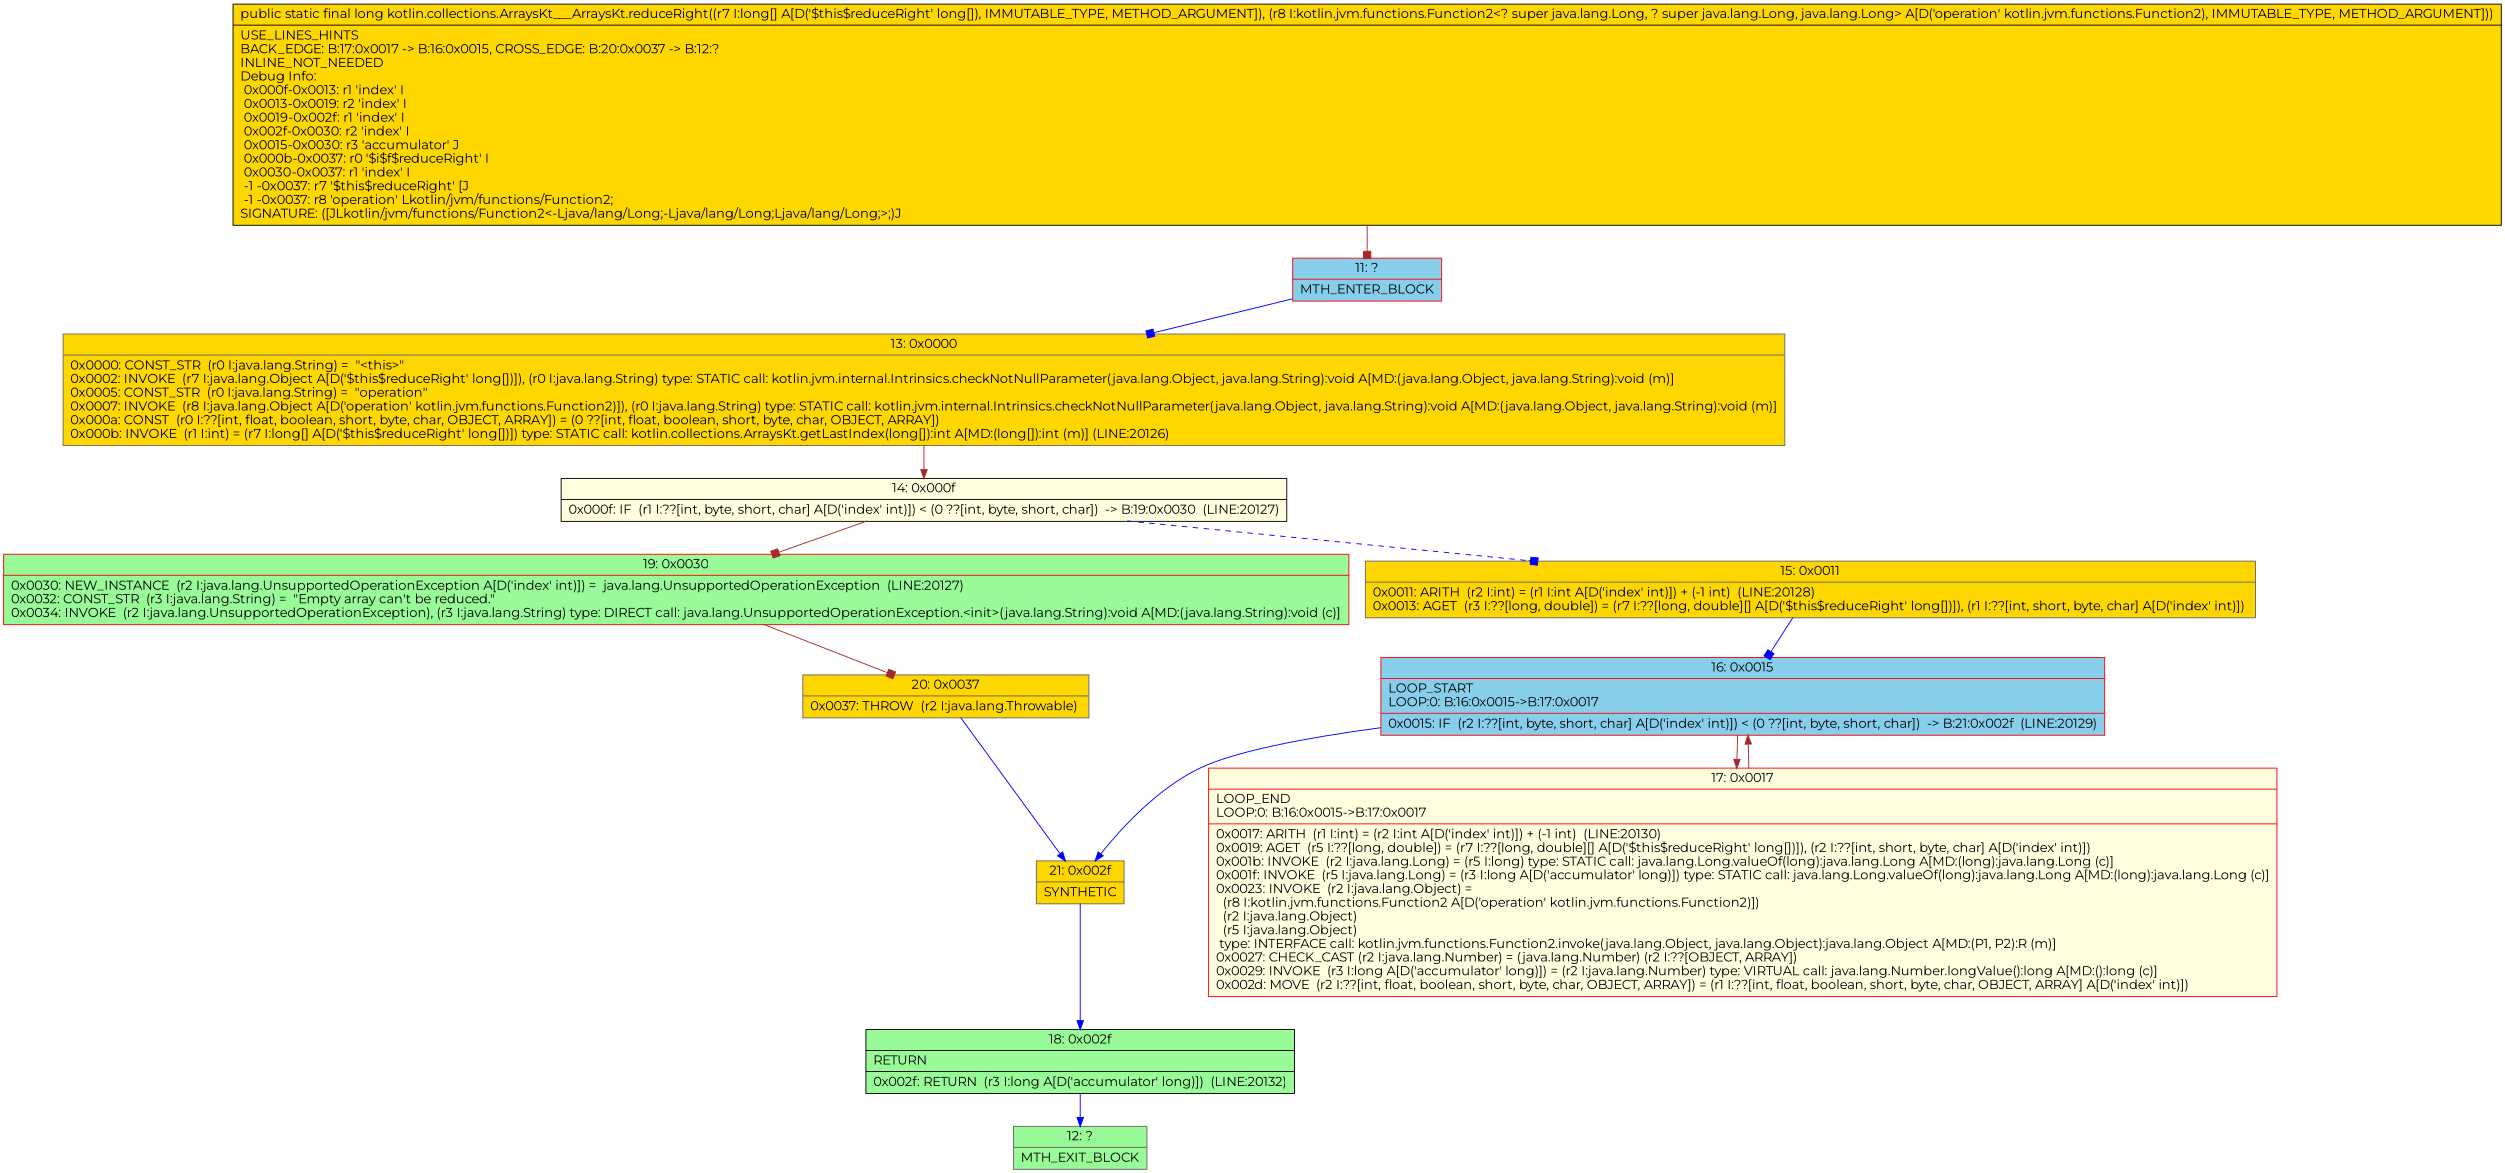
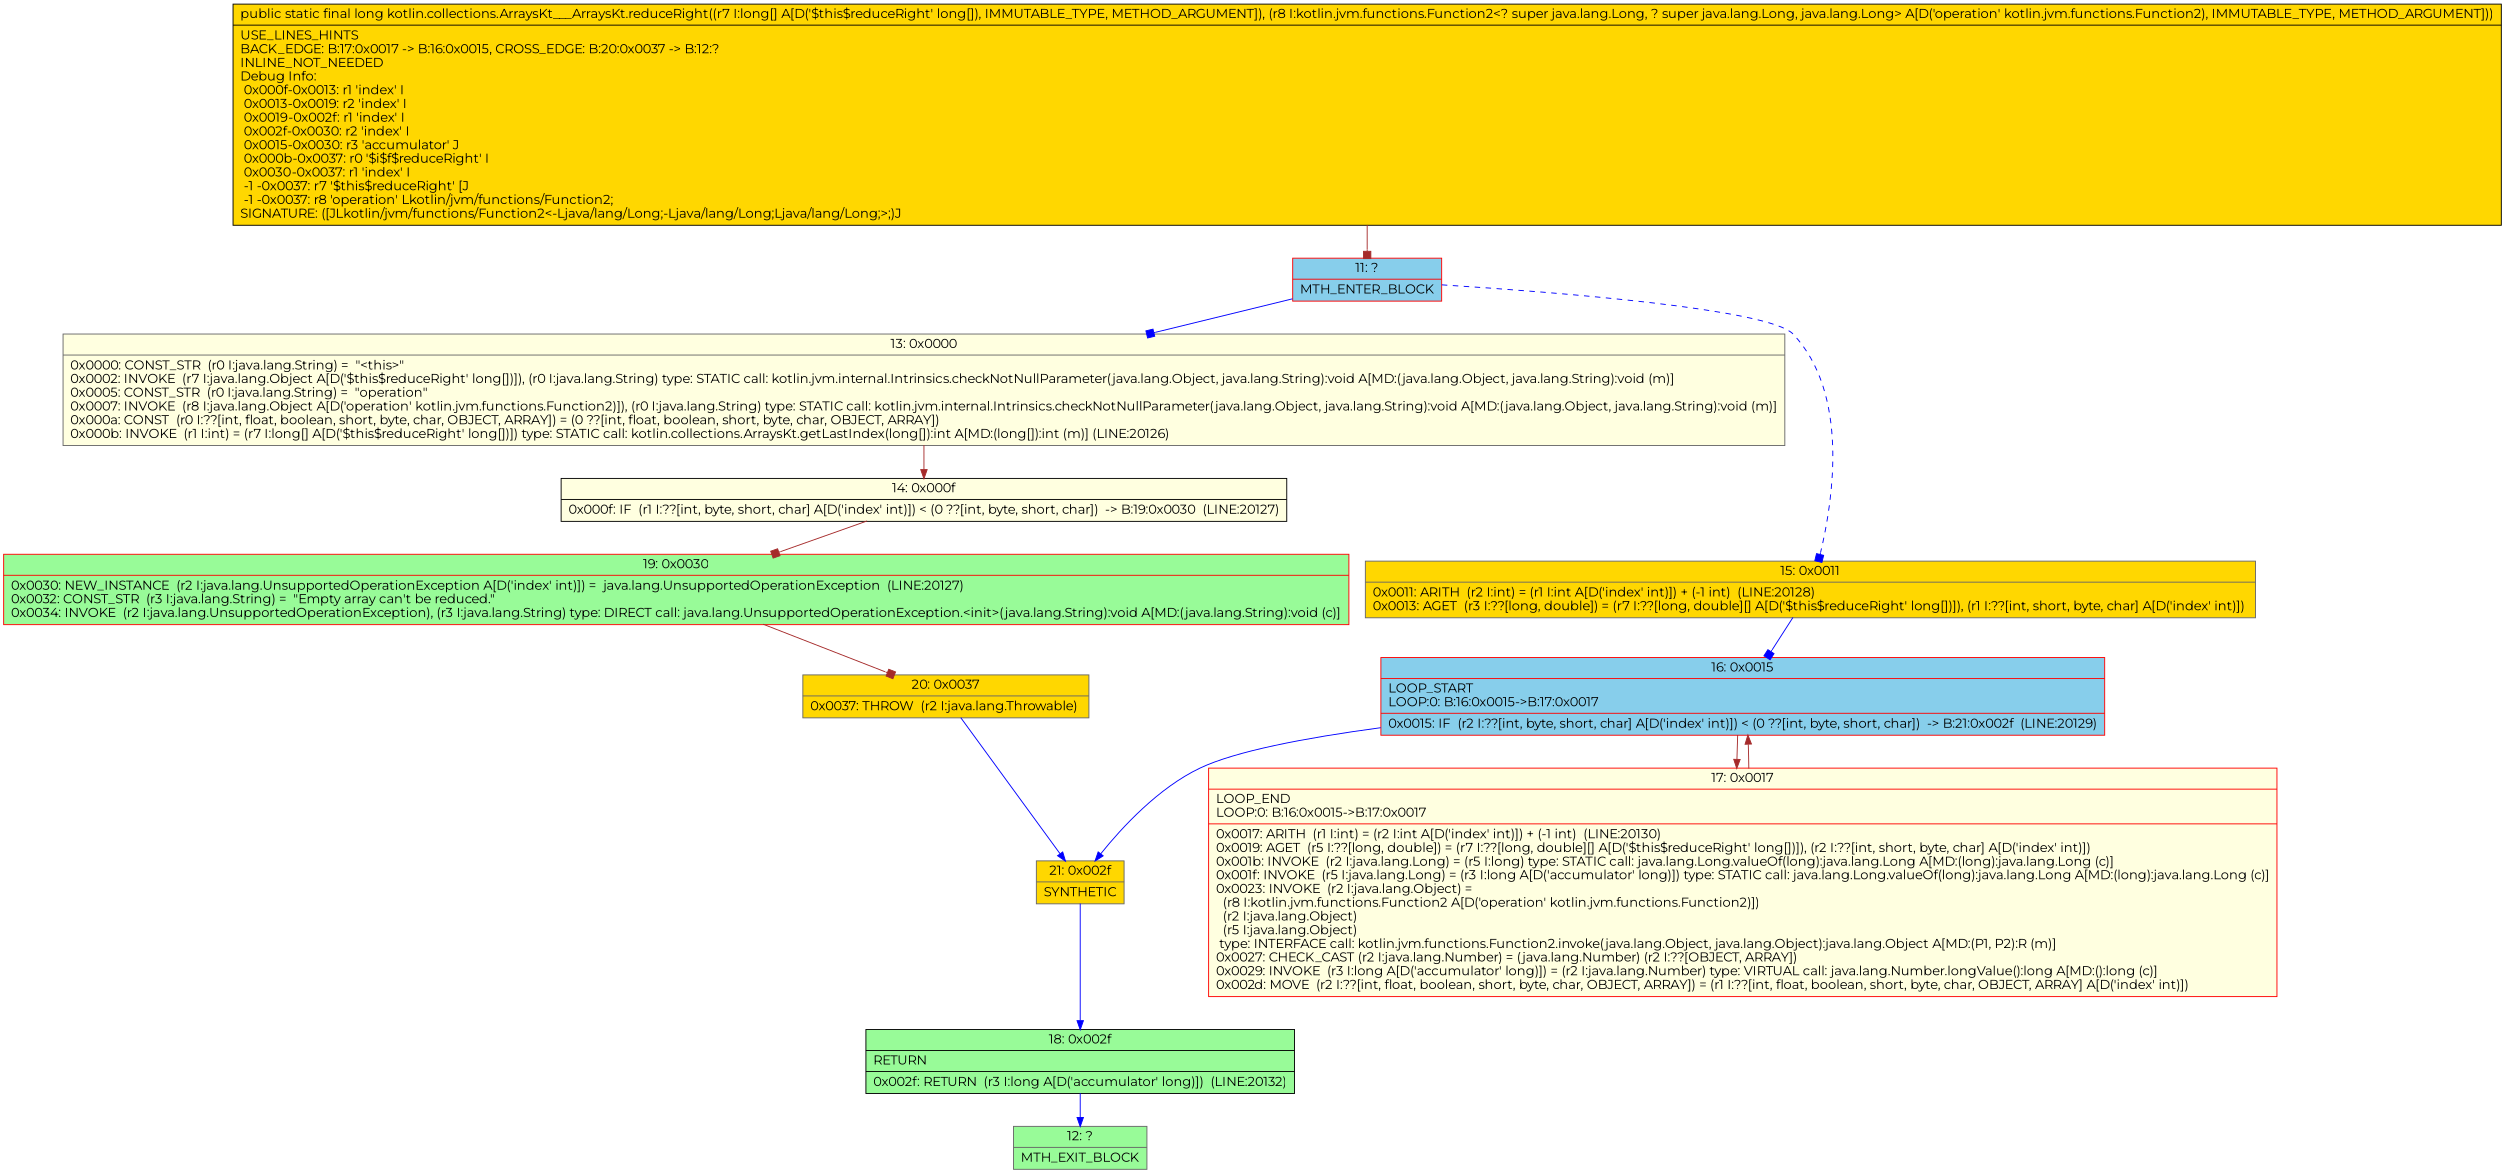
  digraph {
    fontname=Montserrat
    node [color=gray40 fillcolor=gold fontname=Montserrat shape=record style=filled]
    edge [arrowhead=normal color=blue fontname=Montserrat]
    n1 [color=red fillcolor=skyblue label="{11\:\ ?|MTH_ENTER_BLOCK\l}"]
-   n2 [label="{13\:\ 0x0000|0x0000: CONST_STR  (r0 I:java.lang.String) =  \"\<this\>\" \l0x0002: INVOKE  (r7 I:java.lang.Object A[D('$this$reduceRight' long[])]), (r0 I:java.lang.String) type: STATIC call: kotlin.jvm.internal.Intrinsics.checkNotNullParameter(java.lang.Object, java.lang.String):void A[MD:(java.lang.Object, java.lang.String):void (m)]\l0x0005: CONST_STR  (r0 I:java.lang.String) =  \"operation\" \l0x0007: INVOKE  (r8 I:java.lang.Object A[D('operation' kotlin.jvm.functions.Function2)]), (r0 I:java.lang.String) type: STATIC call: kotlin.jvm.internal.Intrinsics.checkNotNullParameter(java.lang.Object, java.lang.String):void A[MD:(java.lang.Object, java.lang.String):void (m)]\l0x000a: CONST  (r0 I:??[int, float, boolean, short, byte, char, OBJECT, ARRAY]) = (0 ??[int, float, boolean, short, byte, char, OBJECT, ARRAY]) \l0x000b: INVOKE  (r1 I:int) = (r7 I:long[] A[D('$this$reduceRight' long[])]) type: STATIC call: kotlin.collections.ArraysKt.getLastIndex(long[]):int A[MD:(long[]):int (m)] (LINE:20126)\l}"]
+   n2 [fillcolor=lightyellow label="{13\:\ 0x0000|0x0000: CONST_STR  (r0 I:java.lang.String) =  \"\<this\>\" \l0x0002: INVOKE  (r7 I:java.lang.Object A[D('$this$reduceRight' long[])]), (r0 I:java.lang.String) type: STATIC call: kotlin.jvm.internal.Intrinsics.checkNotNullParameter(java.lang.Object, java.lang.String):void A[MD:(java.lang.Object, java.lang.String):void (m)]\l0x0005: CONST_STR  (r0 I:java.lang.String) =  \"operation\" \l0x0007: INVOKE  (r8 I:java.lang.Object A[D('operation' kotlin.jvm.functions.Function2)]), (r0 I:java.lang.String) type: STATIC call: kotlin.jvm.internal.Intrinsics.checkNotNullParameter(java.lang.Object, java.lang.String):void A[MD:(java.lang.Object, java.lang.String):void (m)]\l0x000a: CONST  (r0 I:??[int, float, boolean, short, byte, char, OBJECT, ARRAY]) = (0 ??[int, float, boolean, short, byte, char, OBJECT, ARRAY]) \l0x000b: INVOKE  (r1 I:int) = (r7 I:long[] A[D('$this$reduceRight' long[])]) type: STATIC call: kotlin.collections.ArraysKt.getLastIndex(long[]):int A[MD:(long[]):int (m)] (LINE:20126)\l}"]
    n3 [color=black fillcolor=lightyellow label="{14\:\ 0x000f|0x000f: IF  (r1 I:??[int, byte, short, char] A[D('index' int)]) \< (0 ??[int, byte, short, char])  \-\> B:19:0x0030  (LINE:20127)\l}"]
    n4 [label="{15\:\ 0x0011|0x0011: ARITH  (r2 I:int) = (r1 I:int A[D('index' int)]) + (\-1 int)  (LINE:20128)\l0x0013: AGET  (r3 I:??[long, double]) = (r7 I:??[long, double][] A[D('$this$reduceRight' long[])]), (r1 I:??[int, short, byte, char] A[D('index' int)]) \l}"]
    n5 [color=red fillcolor=palegreen label="{19\:\ 0x0030|0x0030: NEW_INSTANCE  (r2 I:java.lang.UnsupportedOperationException A[D('index' int)]) =  java.lang.UnsupportedOperationException  (LINE:20127)\l0x0032: CONST_STR  (r3 I:java.lang.String) =  \"Empty array can't be reduced.\" \l0x0034: INVOKE  (r2 I:java.lang.UnsupportedOperationException), (r3 I:java.lang.String) type: DIRECT call: java.lang.UnsupportedOperationException.\<init\>(java.lang.String):void A[MD:(java.lang.String):void (c)]\l}"]
    n6 [color=red fillcolor=skyblue label="{16\:\ 0x0015|LOOP_START\lLOOP:0: B:16:0x0015\-\>B:17:0x0017\l|0x0015: IF  (r2 I:??[int, byte, short, char] A[D('index' int)]) \< (0 ??[int, byte, short, char])  \-\> B:21:0x002f  (LINE:20129)\l}"]
    n7 [label="{20\:\ 0x0037|0x0037: THROW  (r2 I:java.lang.Throwable) \l}"]
    n8 [color=red fillcolor=lightyellow label="{17\:\ 0x0017|LOOP_END\lLOOP:0: B:16:0x0015\-\>B:17:0x0017\l|0x0017: ARITH  (r1 I:int) = (r2 I:int A[D('index' int)]) + (\-1 int)  (LINE:20130)\l0x0019: AGET  (r5 I:??[long, double]) = (r7 I:??[long, double][] A[D('$this$reduceRight' long[])]), (r2 I:??[int, short, byte, char] A[D('index' int)]) \l0x001b: INVOKE  (r2 I:java.lang.Long) = (r5 I:long) type: STATIC call: java.lang.Long.valueOf(long):java.lang.Long A[MD:(long):java.lang.Long (c)]\l0x001f: INVOKE  (r5 I:java.lang.Long) = (r3 I:long A[D('accumulator' long)]) type: STATIC call: java.lang.Long.valueOf(long):java.lang.Long A[MD:(long):java.lang.Long (c)]\l0x0023: INVOKE  (r2 I:java.lang.Object) = \l  (r8 I:kotlin.jvm.functions.Function2 A[D('operation' kotlin.jvm.functions.Function2)])\l  (r2 I:java.lang.Object)\l  (r5 I:java.lang.Object)\l type: INTERFACE call: kotlin.jvm.functions.Function2.invoke(java.lang.Object, java.lang.Object):java.lang.Object A[MD:(P1, P2):R (m)]\l0x0027: CHECK_CAST (r2 I:java.lang.Number) = (java.lang.Number) (r2 I:??[OBJECT, ARRAY]) \l0x0029: INVOKE  (r3 I:long A[D('accumulator' long)]) = (r2 I:java.lang.Number) type: VIRTUAL call: java.lang.Number.longValue():long A[MD:():long (c)]\l0x002d: MOVE  (r2 I:??[int, float, boolean, short, byte, char, OBJECT, ARRAY]) = (r1 I:??[int, float, boolean, short, byte, char, OBJECT, ARRAY] A[D('index' int)]) \l}"]
    n9 [label="{21\:\ 0x002f|SYNTHETIC\l}"]
    n10 [color=black fillcolor=palegreen label="{18\:\ 0x002f|RETURN\l|0x002f: RETURN  (r3 I:long A[D('accumulator' long)])  (LINE:20132)\l}"]
    n11 [fillcolor=palegreen label="{12\:\ ?|MTH_EXIT_BLOCK\l}"]
    n12 [color=black label="{public static final long kotlin.collections.ArraysKt___ArraysKt.reduceRight((r7 I:long[] A[D('$this$reduceRight' long[]), IMMUTABLE_TYPE, METHOD_ARGUMENT]), (r8 I:kotlin.jvm.functions.Function2\<? super java.lang.Long, ? super java.lang.Long, java.lang.Long\> A[D('operation' kotlin.jvm.functions.Function2), IMMUTABLE_TYPE, METHOD_ARGUMENT]))  | USE_LINES_HINTS\lBACK_EDGE: B:17:0x0017 \-\> B:16:0x0015, CROSS_EDGE: B:20:0x0037 \-\> B:12:?\lINLINE_NOT_NEEDED\lDebug Info:\l  0x000f\-0x0013: r1 'index' I\l  0x0013\-0x0019: r2 'index' I\l  0x0019\-0x002f: r1 'index' I\l  0x002f\-0x0030: r2 'index' I\l  0x0015\-0x0030: r3 'accumulator' J\l  0x000b\-0x0037: r0 '$i$f$reduceRight' I\l  0x0030\-0x0037: r1 'index' I\l  \-1 \-0x0037: r7 '$this$reduceRight' [J\l  \-1 \-0x0037: r8 'operation' Lkotlin\/jvm\/functions\/Function2;\lSIGNATURE: ([JLkotlin\/jvm\/functions\/Function2\<\-Ljava\/lang\/Long;\-Ljava\/lang\/Long;Ljava\/lang\/Long;\>;)J\l}"]
    n1 -> n2 [arrowhead=box]
    n2 -> n3 [color=brown]
-   n3 -> n4 [arrowhead=box style=dashed]
+   n1 -> n4 [arrowhead=box style=dashed]
    n3 -> n5 [arrowhead=box color=brown]
    n4 -> n6 [arrowhead=box]
    n5 -> n7 [arrowhead=box color=brown]
    n6 -> n8 [color=brown style=solid]
    n6 -> n9
    n7 -> n9
    n8 -> n6 [color=brown]
    n9 -> n10
    n10 -> n11
    n12 -> n1 [arrowhead=box color=brown]
  }
